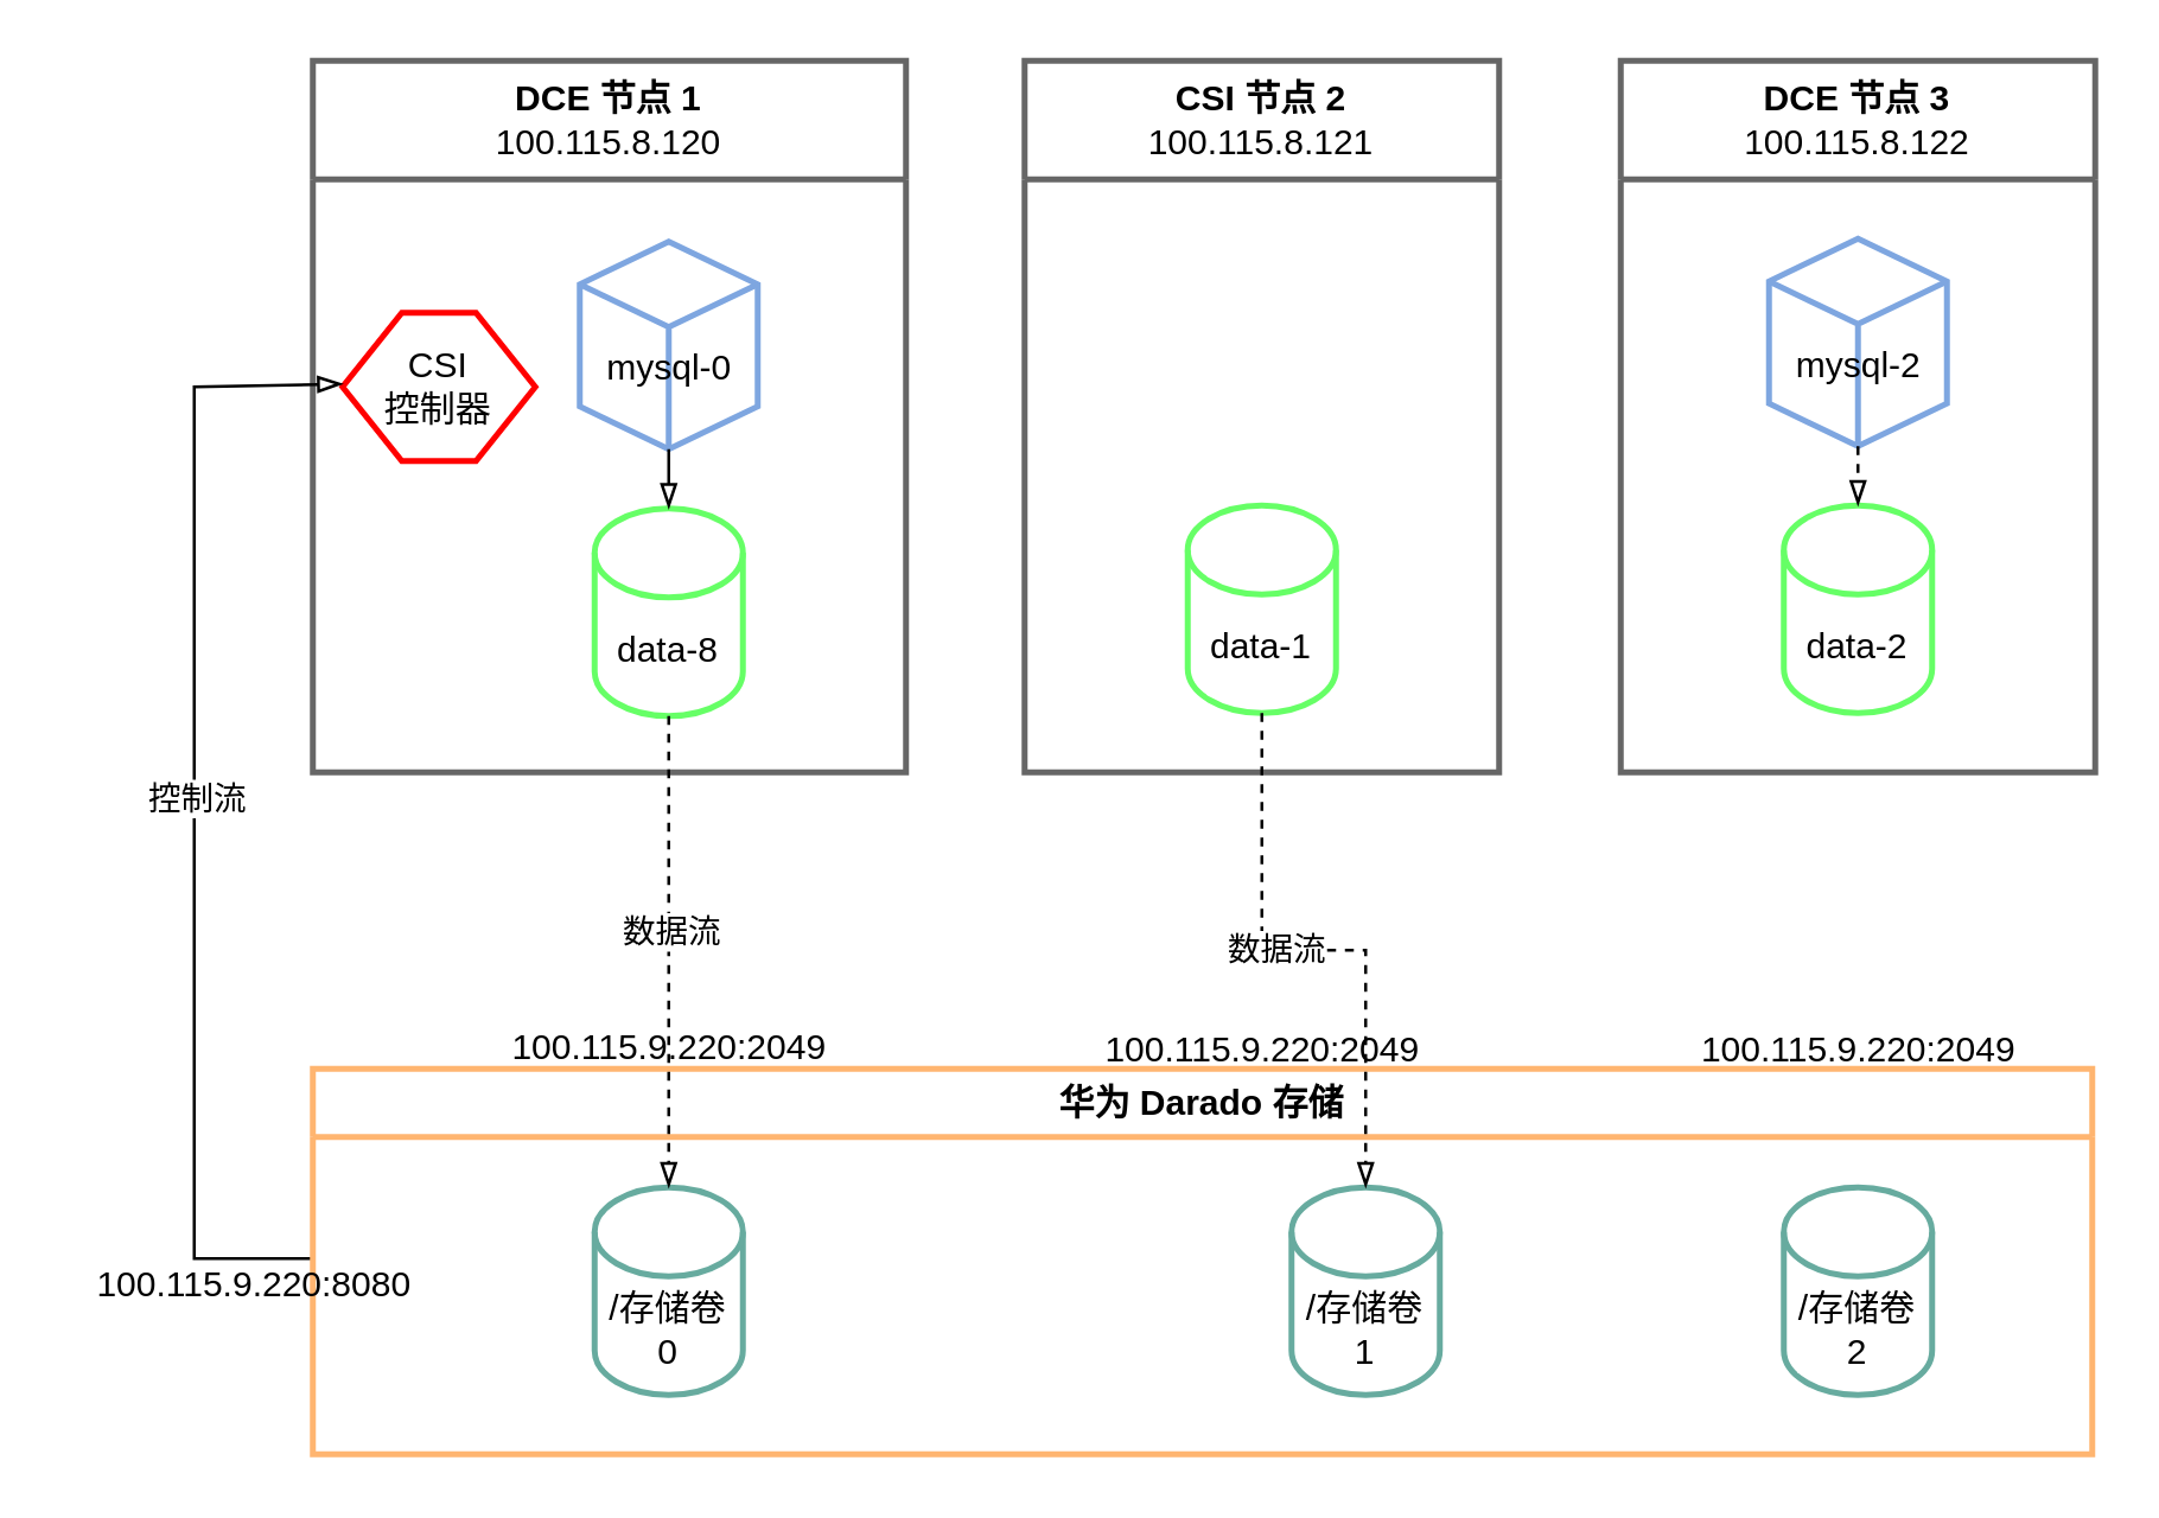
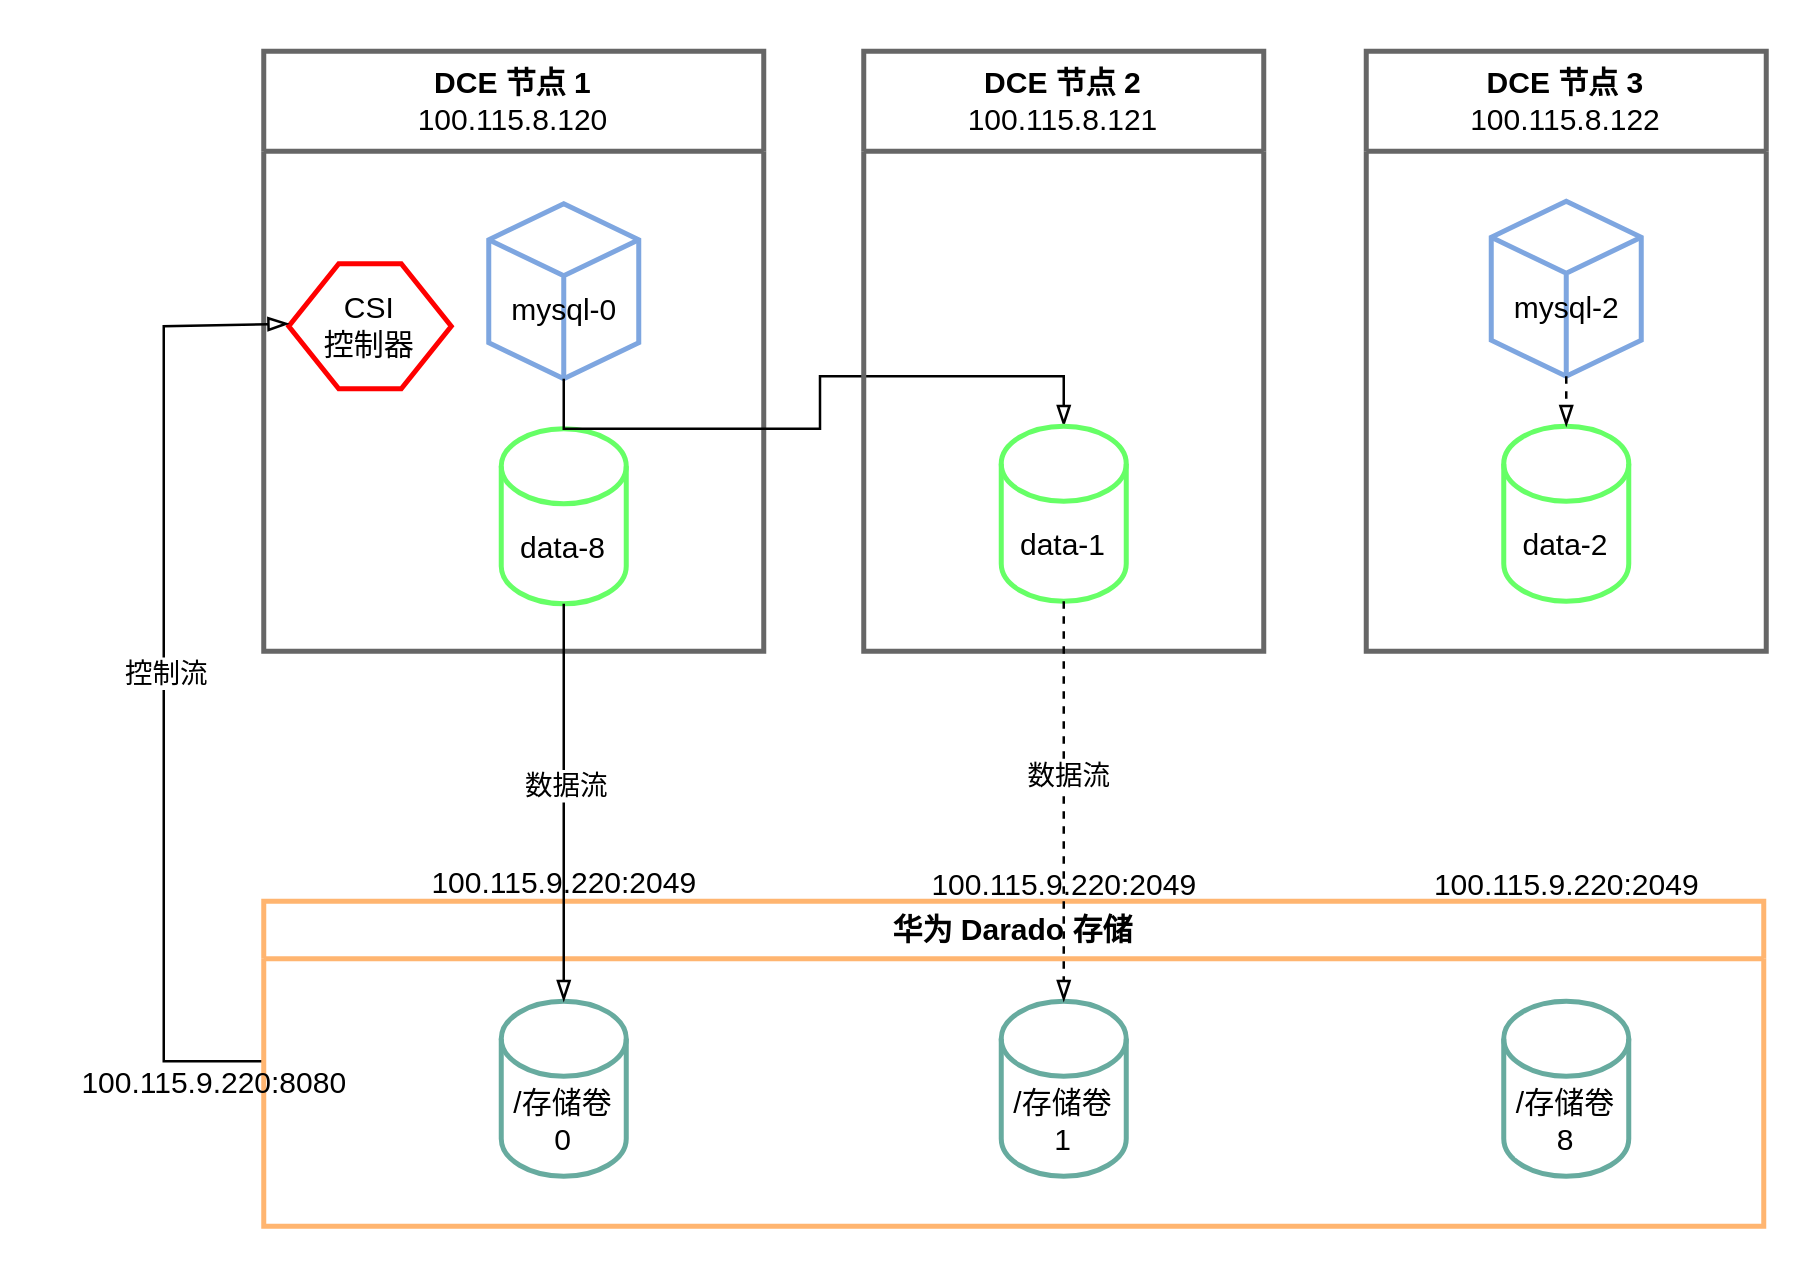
  <mxCell id="0" />
  <mxCell id="1" parent="0" />
  <mxCell id="2" value="DCE 节点 1&lt;div&gt;&lt;span style=&quot;font-weight: normal;&quot;&gt;100.115.8.120&lt;/span&gt;&lt;/div&gt;" style="swimlane;whiteSpace=wrap;html=1;strokeWidth=2;strokeColor=#666666;startSize=40;" vertex="1" parent="1"><mxGeometry x="105" y="20" width="200" height="240" as="geometry" /></mxCell>
  <mxCell id="3" value="&lt;div&gt;&lt;br&gt;&lt;/div&gt;mysql-0" style="html=1;shape=mxgraph.basic.isocube;isoAngle=15;strokeColor=#7EA6E0;strokeWidth=2;" vertex="1" parent="2"><mxGeometry x="90" y="61" width="60" height="70" as="geometry" /></mxCell>
  <mxCell id="4" value="data-8" style="shape=cylinder3;whiteSpace=wrap;html=1;boundedLbl=1;backgroundOutline=1;size=15;strokeWidth=2;strokeColor=#66FF66;" vertex="1" parent="2"><mxGeometry x="95" y="151" width="50" height="70" as="geometry" /></mxCell>
- <mxCell id="5" style="edgeStyle=orthogonalEdgeStyle;rounded=0;orthogonalLoop=1;jettySize=auto;html=1;exitX=0.5;exitY=1;exitDx=0;exitDy=0;exitPerimeter=0;entryX=0.5;entryY=0;entryDx=0;entryDy=0;entryPerimeter=0;endArrow=blockThin;endFill=0;" edge="1" parent="2" source="3" target="4"><mxGeometry relative="1" as="geometry" /></mxCell>
+ <mxCell id="5" style="edgeStyle=orthogonalEdgeStyle;rounded=0;orthogonalLoop=1;jettySize=auto;html=1;exitX=0.5;exitY=1;exitDx=0;exitDy=0;exitPerimeter=0;endArrow=blockThin;endFill=0;" edge="1" parent="2" source="3" target="8"><mxGeometry relative="1" as="geometry" /></mxCell>
  <mxCell id="6" value="CSI&lt;div&gt;控制器&lt;/div&gt;" style="shape=hexagon;perimeter=hexagonPerimeter2;whiteSpace=wrap;html=1;fixedSize=1;strokeColor=#FF0000;strokeWidth=2;" vertex="1" parent="2"><mxGeometry x="10" y="85" width="65" height="50" as="geometry" /></mxCell>
- <mxCell id="7" value="CSI 节点 2&lt;div&gt;&lt;span style=&quot;font-weight: 400;&quot;&gt;100.115.8.121&lt;/span&gt;&lt;/div&gt;" style="swimlane;whiteSpace=wrap;html=1;strokeWidth=2;strokeColor=#666666;startSize=40;" vertex="1" parent="1"><mxGeometry x="345" y="20" width="160" height="240" as="geometry" /></mxCell>
+ <mxCell id="7" value="DCE 节点 2&lt;div&gt;&lt;span style=&quot;font-weight: 400;&quot;&gt;100.115.8.121&lt;/span&gt;&lt;/div&gt;" style="swimlane;whiteSpace=wrap;html=1;strokeWidth=2;strokeColor=#666666;startSize=40;" vertex="1" parent="1"><mxGeometry x="345" y="20" width="160" height="240" as="geometry" /></mxCell>
  <mxCell id="8" value="data-1" style="shape=cylinder3;whiteSpace=wrap;html=1;boundedLbl=1;backgroundOutline=1;size=15;strokeWidth=2;strokeColor=#66FF66;" vertex="1" parent="7"><mxGeometry x="55" y="150" width="50" height="70" as="geometry" /></mxCell>
  <mxCell id="9" value="DCE 节点 3&lt;div&gt;&lt;span style=&quot;font-weight: 400;&quot;&gt;100.115.8.122&lt;/span&gt;&lt;/div&gt;" style="swimlane;whiteSpace=wrap;html=1;strokeWidth=2;strokeColor=#666666;startSize=40;" vertex="1" parent="1"><mxGeometry x="546" y="20" width="160" height="240" as="geometry" /></mxCell>
  <mxCell id="10" value="&lt;div&gt;&lt;br&gt;&lt;/div&gt;mysql-2" style="html=1;shape=mxgraph.basic.isocube;isoAngle=15;strokeColor=#7EA6E0;strokeWidth=2;" vertex="1" parent="9"><mxGeometry x="50" y="60" width="60" height="70" as="geometry" /></mxCell>
  <mxCell id="11" value="data-2" style="shape=cylinder3;whiteSpace=wrap;html=1;boundedLbl=1;backgroundOutline=1;size=15;strokeWidth=2;strokeColor=#66FF66;" vertex="1" parent="9"><mxGeometry x="55" y="150" width="50" height="70" as="geometry" /></mxCell>
  <mxCell id="12" style="edgeStyle=orthogonalEdgeStyle;rounded=0;orthogonalLoop=1;jettySize=auto;html=1;exitX=0.5;exitY=1;exitDx=0;exitDy=0;exitPerimeter=0;entryX=0.5;entryY=0;entryDx=0;entryDy=0;entryPerimeter=0;endArrow=blockThin;endFill=0;dashed=1;" edge="1" parent="9" source="10" target="11"><mxGeometry relative="1" as="geometry" /></mxCell>
  <mxCell id="13" style="edgeStyle=orthogonalEdgeStyle;rounded=0;orthogonalLoop=1;jettySize=auto;html=1;exitX=0;exitY=0.5;exitDx=0;exitDy=0;entryX=0;entryY=0.5;entryDx=0;entryDy=0;strokeColor=default;align=center;verticalAlign=middle;fontFamily=Helvetica;fontSize=11;fontColor=default;labelBackgroundColor=default;endArrow=blockThin;endFill=0;" edge="1" parent="1"><mxGeometry relative="1" as="geometry"><mxPoint x="105" y="424" as="sourcePoint" /><mxPoint x="115" y="129" as="targetPoint" /><Array as="points"><mxPoint x="65" y="424" /><mxPoint x="65" y="130" /></Array></mxGeometry></mxCell>
  <mxCell id="14" value="控制流" style="edgeLabel;html=1;align=center;verticalAlign=middle;resizable=0;points=[];" vertex="1" connectable="0" parent="13"><mxGeometry x="0.019" y="1" relative="1" as="geometry"><mxPoint x="1" as="offset" /></mxGeometry></mxCell>
  <mxCell id="15" value="华为 Darado 存储" style="swimlane;whiteSpace=wrap;html=1;strokeWidth=2;strokeColor=#FFB570;" vertex="1" parent="1"><mxGeometry x="105" y="360" width="600" height="130" as="geometry" /></mxCell>
  <mxCell id="16" value="/存储卷&lt;div&gt;0&lt;/div&gt;" style="shape=cylinder3;whiteSpace=wrap;html=1;boundedLbl=1;backgroundOutline=1;size=15;strokeWidth=2;strokeColor=#67AB9F;" vertex="1" parent="15"><mxGeometry x="95" y="40" width="50" height="70" as="geometry" /></mxCell>
- <mxCell id="17" value="/存储卷&lt;div&gt;1&lt;/div&gt;" style="shape=cylinder3;whiteSpace=wrap;html=1;boundedLbl=1;backgroundOutline=1;size=15;strokeWidth=2;strokeColor=#67AB9F;" vertex="1" parent="15"><mxGeometry x="330" y="40" width="50" height="70" as="geometry" /></mxCell>
- <mxCell id="18" value="/存储卷&lt;div&gt;2&lt;/div&gt;" style="shape=cylinder3;whiteSpace=wrap;html=1;boundedLbl=1;backgroundOutline=1;size=15;strokeWidth=2;strokeColor=#67AB9F;rounded=0;align=center;verticalAlign=middle;fontFamily=Helvetica;fontSize=12;fontColor=default;labelBackgroundColor=default;fillColor=default;" vertex="1" parent="15"><mxGeometry x="496" y="40" width="50" height="70" as="geometry" /></mxCell>
- <mxCell id="19" style="edgeStyle=orthogonalEdgeStyle;rounded=0;orthogonalLoop=1;jettySize=auto;html=1;exitX=0.5;exitY=1;exitDx=0;exitDy=0;exitPerimeter=0;strokeColor=default;align=center;verticalAlign=middle;fontFamily=Helvetica;fontSize=11;fontColor=default;labelBackgroundColor=default;endArrow=blockThin;endFill=0;dashed=1;" edge="1" parent="1" source="4" target="16"><mxGeometry relative="1" as="geometry" /></mxCell>
+ <mxCell id="17" value="/存储卷&lt;div&gt;1&lt;/div&gt;" style="shape=cylinder3;whiteSpace=wrap;html=1;boundedLbl=1;backgroundOutline=1;size=15;strokeWidth=2;strokeColor=#67AB9F;" vertex="1" parent="15"><mxGeometry x="295" y="40" width="50" height="70" as="geometry" /></mxCell>
+ <mxCell id="18" value="/存储卷&lt;div&gt;8&lt;/div&gt;" style="shape=cylinder3;whiteSpace=wrap;html=1;boundedLbl=1;backgroundOutline=1;size=15;strokeWidth=2;strokeColor=#67AB9F;rounded=0;align=center;verticalAlign=middle;fontFamily=Helvetica;fontSize=12;fontColor=default;labelBackgroundColor=default;fillColor=default;" vertex="1" parent="15"><mxGeometry x="496" y="40" width="50" height="70" as="geometry" /></mxCell>
+ <mxCell id="19" style="edgeStyle=orthogonalEdgeStyle;rounded=0;orthogonalLoop=1;jettySize=auto;html=1;exitX=0.5;exitY=1;exitDx=0;exitDy=0;exitPerimeter=0;strokeColor=default;align=center;verticalAlign=middle;fontFamily=Helvetica;fontSize=11;fontColor=default;labelBackgroundColor=default;endArrow=blockThin;endFill=0;" edge="1" parent="1" source="4" target="16"><mxGeometry relative="1" as="geometry" /></mxCell>
  <mxCell id="20" value="数据流" style="edgeLabel;html=1;align=center;verticalAlign=middle;resizable=0;points=[];" vertex="1" connectable="0" parent="19"><mxGeometry x="-0.1" relative="1" as="geometry"><mxPoint as="offset" /></mxGeometry></mxCell>
  <mxCell id="21" style="edgeStyle=orthogonalEdgeStyle;rounded=0;orthogonalLoop=1;jettySize=auto;html=1;exitX=0.5;exitY=1;exitDx=0;exitDy=0;exitPerimeter=0;entryX=0.5;entryY=0;entryDx=0;entryDy=0;entryPerimeter=0;strokeColor=default;align=center;verticalAlign=middle;fontFamily=Helvetica;fontSize=11;fontColor=default;labelBackgroundColor=default;endArrow=blockThin;endFill=0;dashed=1;" edge="1" parent="1" source="8" target="17"><mxGeometry relative="1" as="geometry" /></mxCell>
  <mxCell id="22" value="数据流" style="edgeLabel;html=1;align=center;verticalAlign=middle;resizable=0;points=[];" vertex="1" connectable="0" parent="21"><mxGeometry x="-0.138" y="1" relative="1" as="geometry"><mxPoint as="offset" /></mxGeometry></mxCell>
  <mxCell id="23" value="100.115.9.220:8080" style="text;html=1;align=center;verticalAlign=middle;resizable=0;points=[];autosize=1;strokeColor=none;fillColor=none;" vertex="1" parent="1"><mxGeometry x="20" y="418" width="130" height="30" as="geometry" /></mxCell>
  <mxCell id="24" value="100.115.9.220:2049" style="text;html=1;align=center;verticalAlign=middle;resizable=0;points=[];autosize=1;strokeColor=none;fillColor=none;" vertex="1" parent="1"><mxGeometry x="160" y="338" width="130" height="30" as="geometry" /></mxCell>
  <mxCell id="25" value="100.115.9.220:2049" style="text;html=1;align=center;verticalAlign=middle;resizable=0;points=[];autosize=1;strokeColor=none;fillColor=none;" vertex="1" parent="1"><mxGeometry x="360" y="339" width="130" height="30" as="geometry" /></mxCell>
  <mxCell id="26" value="100.115.9.220:2049" style="text;html=1;align=center;verticalAlign=middle;resizable=0;points=[];autosize=1;strokeColor=none;fillColor=none;" vertex="1" parent="1"><mxGeometry x="561" y="339" width="130" height="30" as="geometry" /></mxCell>
